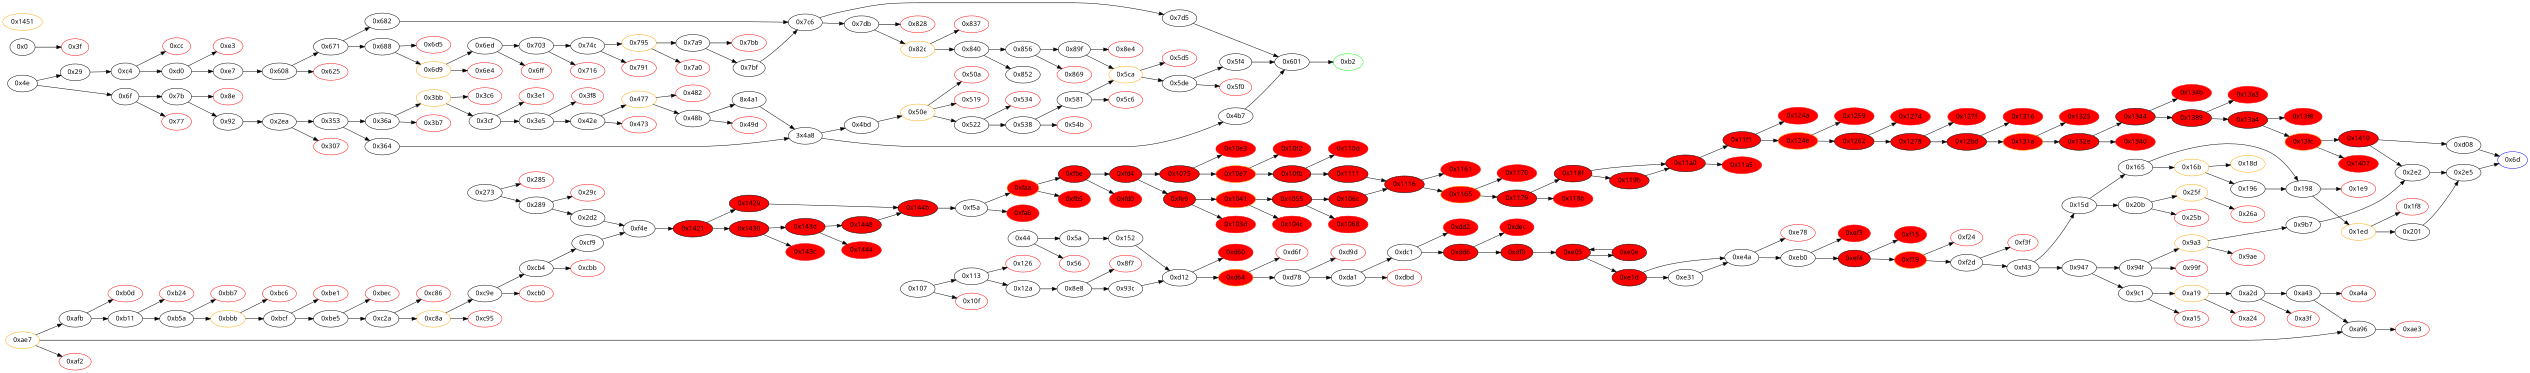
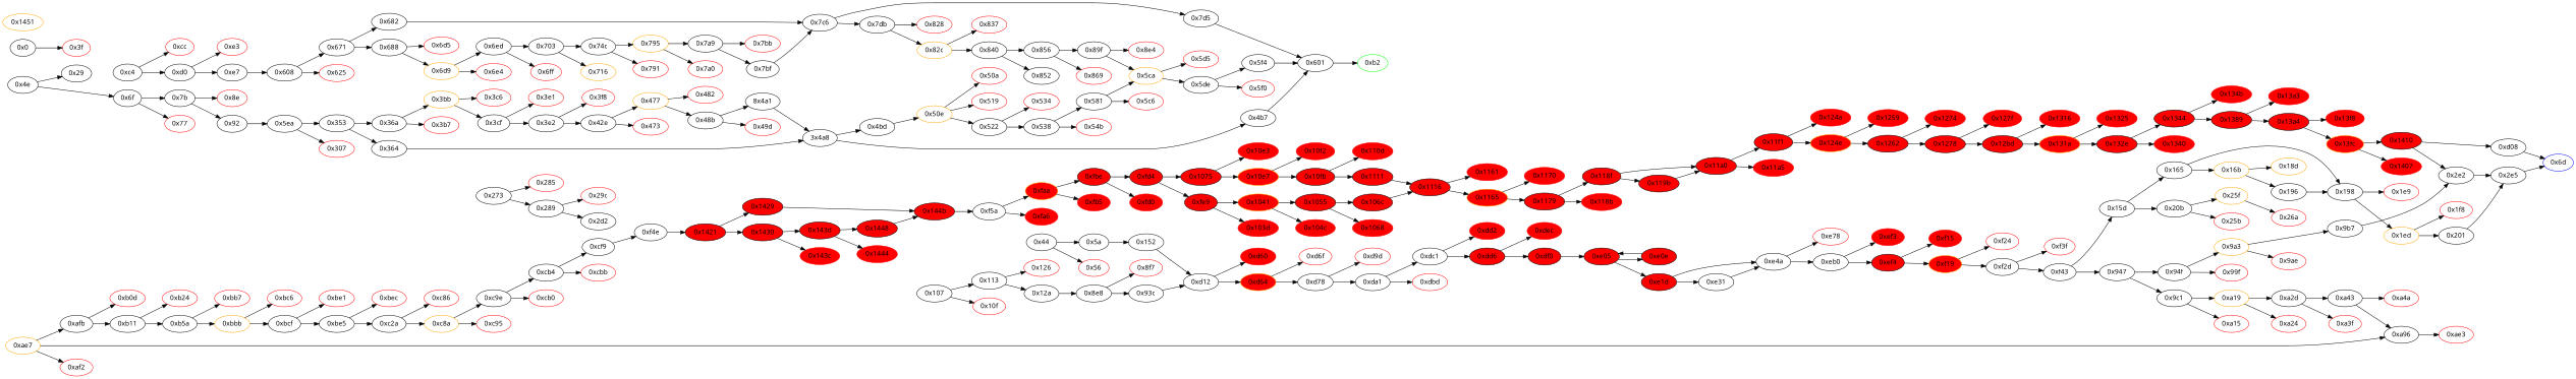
  strict digraph {
    fontname="Noto Sans"
    rankdir=LR
    node [fillcolor=white fontname="Noto Sans" style=filled]
    edge [fontname="Noto Sans"]
    "0x132e" [fillcolor=red]
    "0x1340" [color=red fillcolor=red]
    "0x1344" [fillcolor=red]
    "0x1389" [fillcolor=red]
    "0x134b" [color=red fillcolor=red]
    "0x5ca" [color=orange]
    "0x89f"
    "0x8e4" [color=red]
    "0x5d5" [color=red]
    "0x5de"
    "0x106c" [fillcolor=red]
    "0x1116" [fillcolor=red]
    "0x1165" [color=orange fillcolor=red]
    "0x1161" [color=red fillcolor=red]
    "0xfaa" [color=orange fillcolor=red]
    "0xfb5" [color=red fillcolor=red]
    "0xfbe" [fillcolor=red]
    "0xfd4" [fillcolor=red]
    "0xfd0" [color=red fillcolor=red]
    "0x581"
    "0x5c6" [color=red]
    "0xb24" [color=red]
    "0x1259" [color=red fillcolor=red]
    "0x1430" [fillcolor=red]
    "0x143c" [color=red fillcolor=red]
    "0x143d" [fillcolor=red]
    "0x1444" [color=red fillcolor=red]
    "0x1448" [fillcolor=red]
-   "0x2ea"
+   "0x2ea" [label="0x5ea"]
    "0x353"
    "0x307" [color=red]
    "0x36a"
    "0x364"
    "0xe1d" [fillcolor=red]
    "0xe31"
    "0xe4a"
    "0xeb0"
    "0xe78" [color=red]
    "0x3f" [color=red]
    "0x0"
    "0x1421" [fillcolor=red]
    "0xf4e"
    "0x1429" [fillcolor=red]
    "0xb2" [color=green]
    "0xfe9" [fillcolor=red]
    "0x1075" [fillcolor=red]
    "0x103d" [color=red fillcolor=red]
    "0x1041" [color=orange fillcolor=red]
    "0x10e7" [color=orange fillcolor=red]
    "0x10e3" [color=red fillcolor=red]
    "0x29"
    "0xc4"
    "0xcc" [color=red]
    "0xd0"
    "0xf15" [color=red fillcolor=red]
    "0x1410" [fillcolor=red]
    "0x2e2"
    "0xd08"
    "0x2e5"
    "0x6d" [color=blue]
    "0xa3f" [color=red]
    "0xa2d"
    "0xa43"
    "0xa4a" [color=red]
    "0xa96"
    "0x13fc" [color=orange fillcolor=red]
    "0x1407" [color=red fillcolor=red]
    "0x682"
    "0x7c6"
    "0x7d5"
    "0x7db"
    "0x127f" [color=red fillcolor=red]
    "0x44"
    "0x5a"
    "0x56" [color=red]
    n76 [label="0x4e"]
    "0x6f"
    "0x12bd" [fillcolor=red]
    "0x1316" [color=red fillcolor=red]
    "0x131a" [color=orange fillcolor=red]
    "0x1325" [color=red fillcolor=red]
    "0xe3" [color=red]
    "0xaf2" [color=red]
    "0x16b" [color=orange]
    "0x165"
    "0x198"
    "0x18d" [color=orange]
    "0x196"
    "0x1e9" [color=red]
    "0x1ed" [color=orange]
    "0x10f2" [color=red fillcolor=red]
    "0x10fb" [fillcolor=red]
    "0x1111" [fillcolor=red]
    "0x110d" [color=red fillcolor=red]
    "0x3bb" [color=orange]
    "0x3b7" [color=red]
    n97 [label="3x4a8"]
    "0x5f4"
    "0x5f0" [color=red]
    "0xcf9"
    "0x3c6" [color=red]
    "0x3cf"
    "0x3e1" [color=red]
-   "0x3e5"
+   "0x3e5" [label="0x3e2"]
    "0xbb7" [color=red]
    "0x703"
    "0x74c"
-   "0x716" [color=red]
+   "0x716" [color=orange]
    "0x795" [color=orange]
    "0x791" [color=red]
    "0x7a9"
    "0x7a0" [color=red]
    "0x7bb" [color=red]
    "0x7bf"
    "0x6ff" [color=red]
    "0x11a5" [color=red fillcolor=red]
    "0x8f7" [color=red]
    "0x8e8"
    "0x93c"
    "0xd12"
    "0xfa6" [color=red fillcolor=red]
    "0x152"
    "0x12a"
    "0xdd2" [color=red fillcolor=red]
    "0x113"
    "0x126" [color=red]
    "0xe7"
    "0x608"
    "0x671"
    "0x625" [color=red]
    "0x119b" [fillcolor=red]
    "0x11a0" [fillcolor=red]
    "0x11f1" [fillcolor=red]
    "0xa15" [color=red]
    "0x3f8" [color=red]
    "0x118f" [fillcolor=red]
    "0xae7" [color=orange]
    "0xafb"
    "0xb11"
    "0xb0d" [color=red]
    "0x99f" [color=red]
    "0x94f"
    "0x9a3" [color=orange]
    "0x9b7"
    "0x9ae" [color=red]
    "0xa24" [color=red]
    "0xef3" [color=red fillcolor=red]
    "0xe05" [fillcolor=red]
    "0xe0e" [fillcolor=red]
    "0x8e" [color=red]
    "0xc8a" [color=orange]
    "0xc2a"
    "0xc86" [color=red]
    "0xc9e"
    "0xc95" [color=red]
    "0xbcf"
    "0xbe5"
    "0xbe1" [color=red]
    "0xbec" [color=red]
    "0xdc1"
    "0xdd6" [fillcolor=red]
    "0xdf0" [fillcolor=red]
    "0xdec" [color=red fillcolor=red]
    "0xf3f" [color=red]
    "0xb5a"
    "0xbbb" [color=orange]
    "0xbc6" [color=red]
    "0xef4" [fillcolor=red]
    "0xf19" [color=orange fillcolor=red]
    "0x1055" [fillcolor=red]
    "0x1068" [color=red fillcolor=red]
    "0x54b" [color=red]
    "0x25b" [color=red]
    "0xd64" [color=orange fillcolor=red]
    "0xd60" [color=red fillcolor=red]
    "0x6ed"
    "0x1179" [fillcolor=red]
    "0x1170" [color=red fillcolor=red]
    "0x50a" [color=red]
    "0x42e"
    "0xcb0" [color=red]
    "0xcb4"
    "0xcbb" [color=red]
    "0xf2d"
    "0xf24" [color=red]
    "0x947"
    "0x9c1"
    "0xa19" [color=orange]
    "0xd6f" [color=red]
    "0xd78"
    "0x124a" [color=red fillcolor=red]
    "0x13a4" [fillcolor=red]
    "0x13f8" [color=red fillcolor=red]
    "0x2d2"
    "0xf43"
    "0x869" [color=red]
    "0xd9d" [color=red]
    "0xda1"
    "0x118b" [color=red fillcolor=red]
    "0x104c" [color=red fillcolor=red]
    "0xdbd" [color=red]
    n202 [label="8x4a1"]
    "0x4bd"
    "0x4b7"
    "0x201"
    "0x1f8" [color=red]
    "0x1278" [fillcolor=red]
    "0x477" [color=orange]
    "0x473" [color=red]
    "0x7b"
    "0x77" [color=red]
    "0x92"
    "0x482" [color=red]
    "0x48b"
    "0x26a" [color=red]
    "0x13a3" [color=red fillcolor=red]
    "0x49d" [color=red]
    "0x601"
    "0xf5a"
    "0x6e4" [color=red]
    "0x15d"
    "0x20b"
    "0x25f" [color=orange]
    "0x688"
    "0x144b" [fillcolor=red]
    "0x10f" [color=red]
    "0x50e" [color=orange]
    "0x519" [color=red]
    "0x522"
    "0x534" [color=red]
    "0x538"
    "0x1451" [color=orange]
    "0x828" [color=red]
    "0x273"
    "0x289"
    "0x285" [color=red]
    "0x29c" [color=red]
    "0xae3" [color=red]
    "0x6d5" [color=red]
    "0x6d9" [color=orange]
    "0x124e" [color=orange fillcolor=red]
    "0x1262" [fillcolor=red]
    "0x1274" [color=red fillcolor=red]
    "0x837" [color=red]
    "0x840"
    "0x856"
    "0x852" [color=black]
    "0x82c" [color=orange]
    "0x107"
    "0x132e" -> "0x1340"
    "0x132e" -> "0x1344"
    "0x1344" -> "0x1389"
    "0x1344" -> "0x134b"
    "0x1389" -> "0x13a4"
    "0x1389" -> "0x13a3"
    "0x5ca" -> "0x5d5"
    "0x5ca" -> "0x5de"
    "0x89f" -> "0x5ca"
    "0x89f" -> "0x8e4"
    "0x5de" -> "0x5f4"
    "0x5de" -> "0x5f0"
    "0x106c" -> "0x1116"
    "0x1116" -> "0x1165"
    "0x1116" -> "0x1161"
    "0x1165" -> "0x1179"
    "0x1165" -> "0x1170"
    "0xfaa" -> "0xfb5"
    "0xfaa" -> "0xfbe"
    "0xfbe" -> "0xfd4"
    "0xfbe" -> "0xfd0"
    "0xfd4" -> "0xfe9"
    "0xfd4" -> "0x1075"
    "0x581" -> "0x5ca"
    "0x581" -> "0x5c6"
    "0x1430" -> "0x143c"
    "0x1430" -> "0x143d"
    "0x143d" -> "0x1444"
    "0x143d" -> "0x1448"
    "0x1448" -> "0x144b"
    "0x2ea" -> "0x353"
    "0x2ea" -> "0x307"
    "0x353" -> "0x36a"
    "0x353" -> "0x364"
    "0x36a" -> "0x3bb"
    "0x36a" -> "0x3b7"
    "0x364" -> n97
    "0xe1d" -> "0xe31"
    "0xe1d" -> "0xe4a"
    "0xe31" -> "0xe4a"
    "0xe4a" -> "0xeb0"
    "0xe4a" -> "0xe78"
    "0xeb0" -> "0xef3"
    "0xeb0" -> "0xef4"
    "0x0" -> "0x3f"
    "0x1421" -> "0x1430"
    "0x1421" -> "0x1429"
    "0xf4e" -> "0x1421"
    "0x1429" -> "0x144b"
    "0xfe9" -> "0x103d"
    "0xfe9" -> "0x1041"
    "0x1075" -> "0x10e7"
    "0x1075" -> "0x10e3"
    "0x1041" -> "0x1055"
    "0x1041" -> "0x104c"
    "0x10e7" -> "0x10f2"
    "0x10e7" -> "0x10fb"
-   "0x29" -> "0xc4"
    "0xc4" -> "0xcc"
    "0xc4" -> "0xd0"
    "0xd0" -> "0xe3"
    "0xd0" -> "0xe7"
    "0x1410" -> "0x2e2"
    "0x1410" -> "0xd08"
    "0x2e2" -> "0x2e5"
    "0xd08" -> "0x6d"
    "0x2e5" -> "0x6d"
    "0xa2d" -> "0xa3f"
    "0xa2d" -> "0xa43"
    "0xa43" -> "0xa4a"
    "0xa43" -> "0xa96"
    "0xa96" -> "0xae3"
    "0x13fc" -> "0x1410"
    "0x13fc" -> "0x1407"
    "0x682" -> "0x7c6"
    "0x7c6" -> "0x7d5"
    "0x7c6" -> "0x7db"
    "0x7d5" -> "0x601"
    "0x7db" -> "0x828"
    "0x7db" -> "0x82c"
    "0x44" -> "0x5a"
    "0x44" -> "0x56"
    "0x5a" -> "0x152"
    n76 -> "0x29"
    n76 -> "0x6f"
    "0x6f" -> "0x7b"
    "0x6f" -> "0x77"
    "0x12bd" -> "0x1316"
    "0x12bd" -> "0x131a"
    "0x131a" -> "0x132e"
    "0x131a" -> "0x1325"
    "0x16b" -> "0x18d"
    "0x16b" -> "0x196"
    "0x165" -> "0x16b"
    "0x165" -> "0x198"
    "0x198" -> "0x1e9"
    "0x198" -> "0x1ed"
    "0x196" -> "0x198"
    "0x1ed" -> "0x201"
    "0x1ed" -> "0x1f8"
    "0x10fb" -> "0x1111"
    "0x10fb" -> "0x110d"
    "0x1111" -> "0x1116"
    "0x3bb" -> "0x3c6"
    "0x3bb" -> "0x3cf"
    n97 -> "0x4bd"
    n97 -> "0x4b7"
    "0x5f4" -> "0x601"
    "0xcf9" -> "0xf4e"
    "0x3cf" -> "0x3e1"
    "0x3cf" -> "0x3e5"
    "0x3e5" -> "0x3f8"
    "0x3e5" -> "0x42e"
    "0x703" -> "0x74c"
    "0x703" -> "0x716"
    "0x74c" -> "0x795"
    "0x74c" -> "0x791"
    "0x795" -> "0x7a9"
    "0x795" -> "0x7a0"
    "0x7a9" -> "0x7bb"
    "0x7a9" -> "0x7bf"
    "0x7bf" -> "0x7c6"
    "0x8e8" -> "0x8f7"
    "0x8e8" -> "0x93c"
    "0x93c" -> "0xd12"
    "0xd12" -> "0xd64"
    "0xd12" -> "0xd60"
    "0x152" -> "0xd12"
    "0x12a" -> "0x8e8"
    "0x113" -> "0x12a"
    "0x113" -> "0x126"
    "0xe7" -> "0x608"
    "0x608" -> "0x671"
    "0x608" -> "0x625"
    "0x671" -> "0x682"
    "0x671" -> "0x688"
    "0x119b" -> "0x11a0"
    "0x11a0" -> "0x11a5"
    "0x11a0" -> "0x11f1"
    "0x11f1" -> "0x124a"
    "0x11f1" -> "0x124e"
    "0x118f" -> "0x119b"
    "0x118f" -> "0x11a0"
    "0xae7" -> "0xa96"
    "0xae7" -> "0xaf2"
    "0xae7" -> "0xafb"
    "0xafb" -> "0xb11"
    "0xafb" -> "0xb0d"
    "0xb11" -> "0xb24"
    "0xb11" -> "0xb5a"
    "0x94f" -> "0x99f"
    "0x94f" -> "0x9a3"
    "0x9a3" -> "0x9b7"
    "0x9a3" -> "0x9ae"
    "0x9b7" -> "0x2e2"
    "0xe05" -> "0xe1d"
    "0xe05" -> "0xe0e"
    "0xe0e" -> "0xe05"
    "0xc8a" -> "0xc9e"
    "0xc8a" -> "0xc95"
    "0xc2a" -> "0xc8a"
    "0xc2a" -> "0xc86"
    "0xc9e" -> "0xcb0"
    "0xc9e" -> "0xcb4"
    "0xbcf" -> "0xbe5"
    "0xbcf" -> "0xbe1"
    "0xbe5" -> "0xc2a"
    "0xbe5" -> "0xbec"
    "0xdc1" -> "0xdd2"
    "0xdc1" -> "0xdd6"
    "0xdd6" -> "0xdf0"
    "0xdd6" -> "0xdec"
    "0xdf0" -> "0xe05"
    "0xb5a" -> "0xbb7"
    "0xb5a" -> "0xbbb"
    "0xbbb" -> "0xbcf"
    "0xbbb" -> "0xbc6"
    "0xef4" -> "0xf15"
    "0xef4" -> "0xf19"
    "0xf19" -> "0xf2d"
    "0xf19" -> "0xf24"
    "0x1055" -> "0x106c"
    "0x1055" -> "0x1068"
    "0xd64" -> "0xd6f"
    "0xd64" -> "0xd78"
    "0x6ed" -> "0x703"
    "0x6ed" -> "0x6ff"
    "0x1179" -> "0x118f"
    "0x1179" -> "0x118b"
    "0x42e" -> "0x477"
    "0x42e" -> "0x473"
    "0xcb4" -> "0xcf9"
    "0xcb4" -> "0xcbb"
    "0xf2d" -> "0xf3f"
    "0xf2d" -> "0xf43"
    "0x947" -> "0x94f"
    "0x947" -> "0x9c1"
    "0x9c1" -> "0xa15"
    "0x9c1" -> "0xa19"
    "0xa19" -> "0xa2d"
    "0xa19" -> "0xa24"
    "0xd78" -> "0xd9d"
    "0xd78" -> "0xda1"
    "0x13a4" -> "0x13fc"
    "0x13a4" -> "0x13f8"
-   "0x2d2" -> "0xf4e"
    "0xf43" -> "0x947"
    "0xf43" -> "0x15d"
    "0xda1" -> "0xdc1"
    "0xda1" -> "0xdbd"
    n202 -> n97
    "0x4bd" -> "0x50e"
    "0x4b7" -> "0x601"
    "0x201" -> "0x2e5"
    "0x1278" -> "0x127f"
    "0x1278" -> "0x12bd"
    "0x477" -> "0x482"
    "0x477" -> "0x48b"
    "0x7b" -> "0x8e"
    "0x7b" -> "0x92"
    "0x92" -> "0x2ea"
    "0x48b" -> n202
    "0x48b" -> "0x49d"
    "0x601" -> "0xb2"
    "0xf5a" -> "0xfaa"
    "0xf5a" -> "0xfa6"
    "0x15d" -> "0x165"
    "0x15d" -> "0x20b"
    "0x20b" -> "0x25b"
    "0x20b" -> "0x25f"
    "0x25f" -> "0x26a"
    "0x688" -> "0x6d5"
    "0x688" -> "0x6d9"
    "0x144b" -> "0xf5a"
    "0x50e" -> "0x50a"
    "0x50e" -> "0x519"
    "0x50e" -> "0x522"
    "0x522" -> "0x534"
    "0x522" -> "0x538"
    "0x538" -> "0x581"
    "0x538" -> "0x54b"
    "0x273" -> "0x289"
    "0x273" -> "0x285"
    "0x289" -> "0x2d2"
    "0x289" -> "0x29c"
    "0x6d9" -> "0x6ed"
    "0x6d9" -> "0x6e4"
    "0x124e" -> "0x1259"
    "0x124e" -> "0x1262"
    "0x1262" -> "0x1278"
    "0x1262" -> "0x1274"
    "0x840" -> "0x856"
    "0x840" -> "0x852"
    "0x856" -> "0x89f"
    "0x856" -> "0x869"
    "0x82c" -> "0x837"
    "0x82c" -> "0x840"
    "0x107" -> "0x113"
    "0x107" -> "0x10f"
  }
